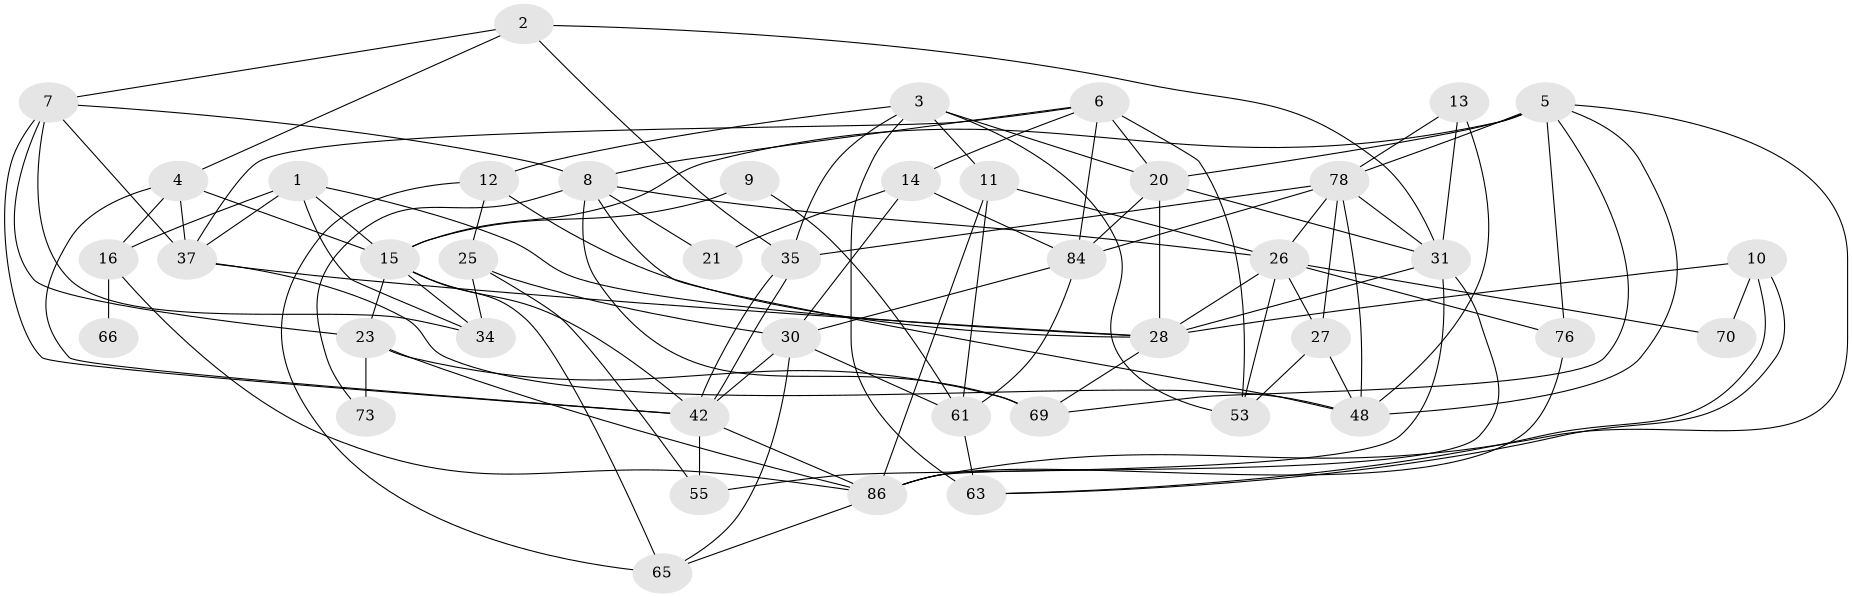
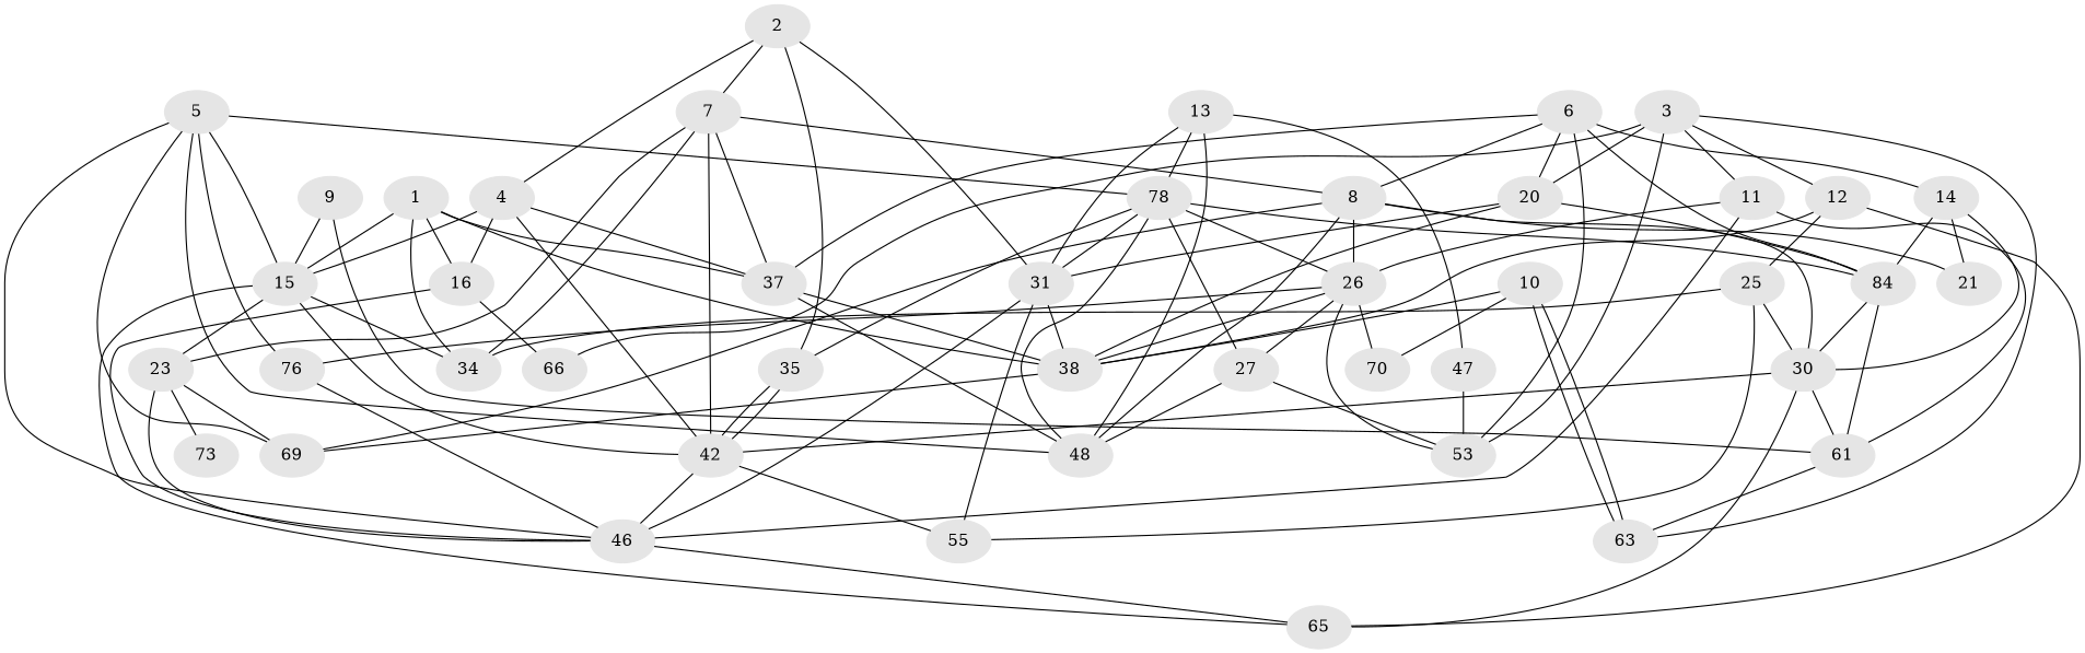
  graph {
    node [color=gray90 style=filled]
    1 [super="+44"]
    15 [super="+54"]
    16 [super="+66"]
    34
    37 [super="+50"]
-   38 [super="+49" label=28]
+   38 [super="+49"]
    42 [super="+68"]
    23 [super="+28"]
    65
    n10 [label=66]
-   46 [super="+71" label=86]
+   46 [super="+71"]
    48 [super="+59"]
    69
    2 [super="+39"]
    4 [super="+72"]
    7 [super="+43"]
    31 [super="+33"]
    35
    8 [super="+22"]
    55 [super="+57"]
    3 [super="+32"]
    11 [super="+45"]
    12 [super="+17"]
    20 [super="+56"]
    53
    63
    26 [super="+58"]
    61 [super="+62"]
    25 [super="+40"]
    n30 [label=84 super="+41"]
    5 [super="+29"]
    n32 [label=78 super="+52"]
    n33 [label=76]
    27 [super="+51"]
    6 [super="+67"]
    14 [super="+19"]
    21
    73
    30 [super="+64"]
    70
    9
    10
    13
+   47
    1 -- 15
    1 -- 16
    1 -- 34
    1 -- 37
    1 -- 38
    15 -- 34
    15 -- 42
    15 -- 23
    15 -- 65
    16 -- n10
    16 -- 46
    37 -- 38
    37 -- 48
    38 -- 69
    42 -- 46
    42 -- 55
    23 -- 46
    23 -- 69 [weight=2]
    23 -- 73 [weight=2]
    46 -- 65
    2 -- 4
    2 -- 7
    2 -- 31
    2 -- 35
    4 -- 15
    4 -- 16
    4 -- 37
    4 -- 42
    7 -- 34
    7 -- 37
    7 -- 42 [weight=2]
    7 -- 23
    7 -- 8
    31 -- 38
    31 -- 46
    31 -- 55
    35 -- 42
    35 -- 42
    8 -- 48
    8 -- 69
    8 -- 26
    8 -- 21
-   8 -- 73
-   3 -- 35
+   8 -- 30
+   3 -- n10
    3 -- 11
    3 -- 12
    3 -- 20
    3 -- 53
    3 -- 63
    11 -- 46
    11 -- 26
    11 -- 61
    12 -- 38
    12 -- 65
    12 -- 25
    20 -- 38
    20 -- 31
    20 -- n30
    26 -- 38
    26 -- 53
    26 -- n33
    26 -- 27
    26 -- 70
    61 -- 63
    25 -- 34
    25 -- 55
    25 -- 30 [weight=2]
    n30 -- 61
    n30 -- 30
    5 -- 15
    5 -- 46
    5 -- 48
    5 -- 69
-   5 -- 20 [weight=2]
    5 -- n32
    5 -- n33
    n32 -- 48
    n32 -- 31
    n32 -- 35
    n32 -- 26
    n32 -- n30
    n32 -- 27
    n33 -- 46
    27 -- 48
    27 -- 53
    6 -- 37
    6 -- 8
    6 -- 20 [weight=2]
    6 -- 53
    6 -- n30 [weight=2]
    6 -- 14
    14 -- n30
    14 -- 21
    14 -- 30
    30 -- 42
    30 -- 65
    30 -- 61
    9 -- 15
    9 -- 61
    10 -- 38
    10 -- 63
    10 -- 63
    10 -- 70
    13 -- 48
    13 -- 31
    13 -- n32
+   13 -- 47
+   47 -- 53
  }
